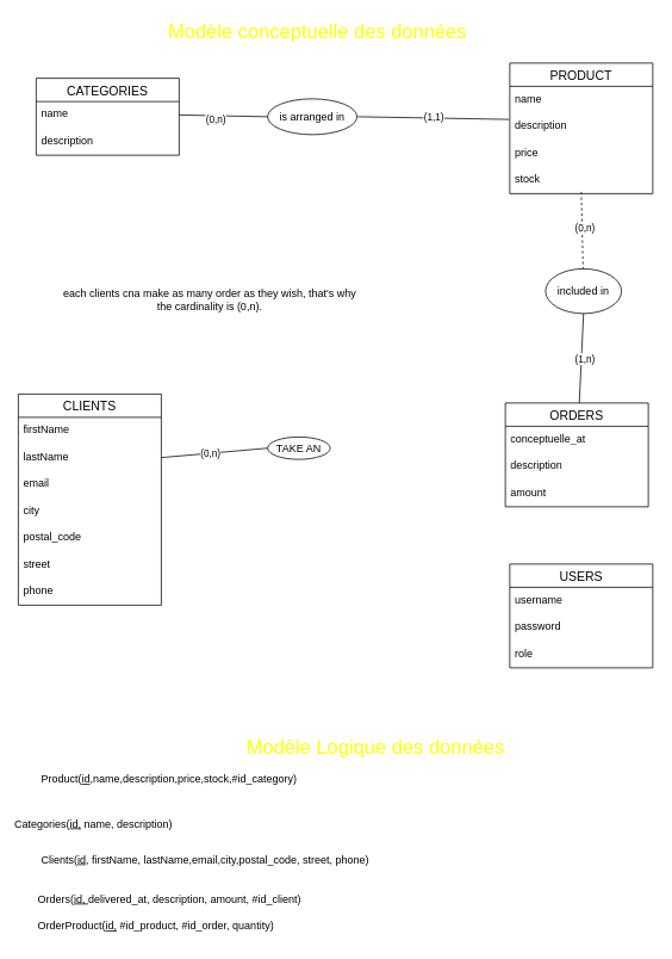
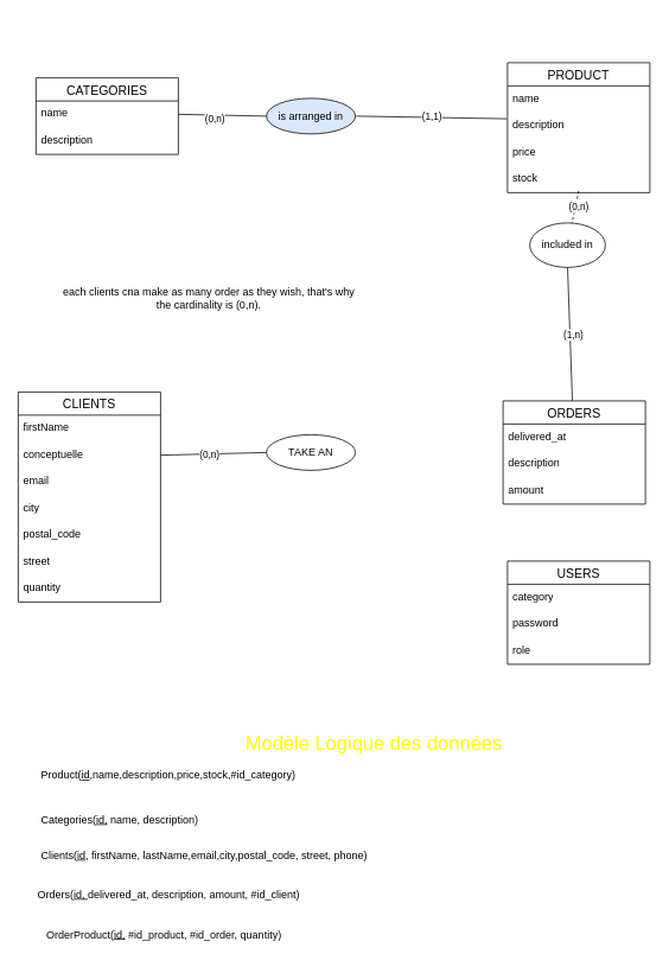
  <mxCell id="0" />
  <mxCell id="1" parent="0" />
  <mxCell id="2" value="PRODUCT" style="swimlane;fontStyle=0;childLayout=stackLayout;horizontal=1;startSize=26;horizontalStack=0;resizeParent=1;resizeParentMax=0;resizeLast=0;collapsible=1;marginBottom=0;align=center;fontSize=14;" parent="1" vertex="1"><mxGeometry x="570" y="70" width="160" height="146" as="geometry" /></mxCell>
  <mxCell id="3" value="name" style="text;strokeColor=none;fillColor=none;spacingLeft=4;spacingRight=4;overflow=hidden;rotatable=0;points=[[0,0.5],[1,0.5]];portConstraint=eastwest;fontSize=12;whiteSpace=wrap;html=1;" parent="2" vertex="1"><mxGeometry y="26" width="160" height="30" as="geometry" /></mxCell>
  <mxCell id="4" value="description" style="text;strokeColor=none;fillColor=none;spacingLeft=4;spacingRight=4;overflow=hidden;rotatable=0;points=[[0,0.5],[1,0.5]];portConstraint=eastwest;fontSize=12;whiteSpace=wrap;html=1;" parent="2" vertex="1"><mxGeometry y="56" width="160" height="30" as="geometry" /></mxCell>
  <mxCell id="5" value="price" style="text;strokeColor=none;fillColor=none;spacingLeft=4;spacingRight=4;overflow=hidden;rotatable=0;points=[[0,0.5],[1,0.5]];portConstraint=eastwest;fontSize=12;whiteSpace=wrap;html=1;" parent="2" vertex="1"><mxGeometry y="86" width="160" height="30" as="geometry" /></mxCell>
  <mxCell id="6" value="stock" style="text;strokeColor=none;fillColor=none;spacingLeft=4;spacingRight=4;overflow=hidden;rotatable=0;points=[[0,0.5],[1,0.5]];portConstraint=eastwest;fontSize=12;whiteSpace=wrap;html=1;" parent="2" vertex="1"><mxGeometry y="116" width="160" height="30" as="geometry" /></mxCell>
- <mxCell id="7" value="Modèle conceptuelle des données" style="text;html=1;align=center;verticalAlign=middle;whiteSpace=wrap;rounded=0;fontColor=#FFFF00;fontSize=22;" parent="1" vertex="1"><mxGeometry x="145" y="20" width="420" height="30" as="geometry" /></mxCell>
  <mxCell id="8" value="CATEGORIES" style="swimlane;fontStyle=0;childLayout=stackLayout;horizontal=1;startSize=26;horizontalStack=0;resizeParent=1;resizeParentMax=0;resizeLast=0;collapsible=1;marginBottom=0;align=center;fontSize=14;" parent="1" vertex="1"><mxGeometry x="40" y="87" width="160" height="86" as="geometry" /></mxCell>
  <mxCell id="9" value="name" style="text;strokeColor=none;fillColor=none;spacingLeft=4;spacingRight=4;overflow=hidden;rotatable=0;points=[[0,0.5],[1,0.5]];portConstraint=eastwest;fontSize=12;whiteSpace=wrap;html=1;" parent="8" vertex="1"><mxGeometry y="26" width="160" height="30" as="geometry" /></mxCell>
  <mxCell id="10" value="description" style="text;strokeColor=none;fillColor=none;spacingLeft=4;spacingRight=4;overflow=hidden;rotatable=0;points=[[0,0.5],[1,0.5]];portConstraint=eastwest;fontSize=12;whiteSpace=wrap;html=1;" parent="8" vertex="1"><mxGeometry y="56" width="160" height="30" as="geometry" /></mxCell>
  <mxCell id="11" value="ORDERS" style="swimlane;fontStyle=0;childLayout=stackLayout;horizontal=1;startSize=26;horizontalStack=0;resizeParent=1;resizeParentMax=0;resizeLast=0;collapsible=1;marginBottom=0;align=center;fontSize=14;" parent="1" vertex="1"><mxGeometry x="565" y="450" width="160" height="116" as="geometry" /></mxCell>
- <mxCell id="12" value="conceptuelle_at" style="text;strokeColor=none;fillColor=none;spacingLeft=4;spacingRight=4;overflow=hidden;rotatable=0;points=[[0,0.5],[1,0.5]];portConstraint=eastwest;fontSize=12;whiteSpace=wrap;html=1;" parent="11" vertex="1"><mxGeometry y="26" width="160" height="30" as="geometry" /></mxCell>
+ <mxCell id="12" value="delivered_at" style="text;strokeColor=none;fillColor=none;spacingLeft=4;spacingRight=4;overflow=hidden;rotatable=0;points=[[0,0.5],[1,0.5]];portConstraint=eastwest;fontSize=12;whiteSpace=wrap;html=1;" parent="11" vertex="1"><mxGeometry y="26" width="160" height="30" as="geometry" /></mxCell>
  <mxCell id="13" value="description" style="text;strokeColor=none;fillColor=none;spacingLeft=4;spacingRight=4;overflow=hidden;rotatable=0;points=[[0,0.5],[1,0.5]];portConstraint=eastwest;fontSize=12;whiteSpace=wrap;html=1;" parent="11" vertex="1"><mxGeometry y="56" width="160" height="30" as="geometry" /></mxCell>
  <mxCell id="14" value="amount" style="text;strokeColor=none;fillColor=none;spacingLeft=4;spacingRight=4;overflow=hidden;rotatable=0;points=[[0,0.5],[1,0.5]];portConstraint=eastwest;fontSize=12;whiteSpace=wrap;html=1;" parent="11" vertex="1"><mxGeometry y="86" width="160" height="30" as="geometry" /></mxCell>
- <mxCell id="15" value="TAKE AN" style="ellipse;whiteSpace=wrap;html=1;align=center;fontStyle=0;" parent="1" vertex="1"><mxGeometry x="299" y="488" width="70" height="25" as="geometry" /></mxCell>
+ <mxCell id="15" value="TAKE AN" style="ellipse;whiteSpace=wrap;html=1;align=center;fontStyle=0;" parent="1" vertex="1"><mxGeometry x="299" y="488" width="100" height="40" as="geometry" /></mxCell>
  <mxCell id="16" value="" style="endArrow=none;html=1;rounded=0;entryX=0;entryY=0.5;entryDx=0;entryDy=0;exitX=1;exitY=0.5;exitDx=0;exitDy=0;" parent="1" source="20" target="15" edge="1"><mxGeometry relative="1" as="geometry"><mxPoint x="150" y="429" as="sourcePoint" /><mxPoint x="275" y="330" as="targetPoint" /></mxGeometry></mxCell>
  <mxCell id="17" value="(0,n)" style="edgeLabel;html=1;align=center;verticalAlign=middle;resizable=0;points=[];" parent="16" vertex="1" connectable="0"><mxGeometry x="-0.081" relative="1" as="geometry"><mxPoint as="offset" /></mxGeometry></mxCell>
  <mxCell id="18" value="CLIENTS" style="swimlane;fontStyle=0;childLayout=stackLayout;horizontal=1;startSize=26;horizontalStack=0;resizeParent=1;resizeParentMax=0;resizeLast=0;collapsible=1;marginBottom=0;align=center;fontSize=14;" parent="1" vertex="1"><mxGeometry x="20" y="440" width="160" height="236" as="geometry" /></mxCell>
  <mxCell id="19" value="firstName&lt;span style=&quot;white-space: pre;&quot;&gt;&#09;&lt;/span&gt;" style="text;strokeColor=none;fillColor=none;spacingLeft=4;spacingRight=4;overflow=hidden;rotatable=0;points=[[0,0.5],[1,0.5]];portConstraint=eastwest;fontSize=12;whiteSpace=wrap;html=1;" parent="18" vertex="1"><mxGeometry y="26" width="160" height="30" as="geometry" /></mxCell>
- <mxCell id="20" value="lastName" style="text;strokeColor=none;fillColor=none;spacingLeft=4;spacingRight=4;overflow=hidden;rotatable=0;points=[[0,0.5],[1,0.5]];portConstraint=eastwest;fontSize=12;whiteSpace=wrap;html=1;" parent="18" vertex="1"><mxGeometry y="56" width="160" height="30" as="geometry" /></mxCell>
+ <mxCell id="20" value="conceptuelle" style="text;strokeColor=none;fillColor=none;spacingLeft=4;spacingRight=4;overflow=hidden;rotatable=0;points=[[0,0.5],[1,0.5]];portConstraint=eastwest;fontSize=12;whiteSpace=wrap;html=1;" parent="18" vertex="1"><mxGeometry y="56" width="160" height="30" as="geometry" /></mxCell>
  <mxCell id="21" value="email" style="text;strokeColor=none;fillColor=none;spacingLeft=4;spacingRight=4;overflow=hidden;rotatable=0;points=[[0,0.5],[1,0.5]];portConstraint=eastwest;fontSize=12;whiteSpace=wrap;html=1;" parent="18" vertex="1"><mxGeometry y="86" width="160" height="30" as="geometry" /></mxCell>
  <mxCell id="22" value="city" style="text;strokeColor=none;fillColor=none;spacingLeft=4;spacingRight=4;overflow=hidden;rotatable=0;points=[[0,0.5],[1,0.5]];portConstraint=eastwest;fontSize=12;whiteSpace=wrap;html=1;" parent="18" vertex="1"><mxGeometry y="116" width="160" height="30" as="geometry" /></mxCell>
  <mxCell id="23" value="postal_code" style="text;strokeColor=none;fillColor=none;spacingLeft=4;spacingRight=4;overflow=hidden;rotatable=0;points=[[0,0.5],[1,0.5]];portConstraint=eastwest;fontSize=12;whiteSpace=wrap;html=1;" parent="18" vertex="1"><mxGeometry y="146" width="160" height="30" as="geometry" /></mxCell>
  <mxCell id="24" value="street" style="text;strokeColor=none;fillColor=none;spacingLeft=4;spacingRight=4;overflow=hidden;rotatable=0;points=[[0,0.5],[1,0.5]];portConstraint=eastwest;fontSize=12;whiteSpace=wrap;html=1;" parent="18" vertex="1"><mxGeometry y="176" width="160" height="30" as="geometry" /></mxCell>
- <mxCell id="25" value="phone" style="text;strokeColor=none;fillColor=none;spacingLeft=4;spacingRight=4;overflow=hidden;rotatable=0;points=[[0,0.5],[1,0.5]];portConstraint=eastwest;fontSize=12;whiteSpace=wrap;html=1;" parent="18" vertex="1"><mxGeometry y="206" width="160" height="30" as="geometry" /></mxCell>
+ <mxCell id="25" value="quantity" style="text;strokeColor=none;fillColor=none;spacingLeft=4;spacingRight=4;overflow=hidden;rotatable=0;points=[[0,0.5],[1,0.5]];portConstraint=eastwest;fontSize=12;whiteSpace=wrap;html=1;" parent="18" vertex="1"><mxGeometry y="206" width="160" height="30" as="geometry" /></mxCell>
  <mxCell id="26" value="USERS" style="swimlane;fontStyle=0;childLayout=stackLayout;horizontal=1;startSize=26;horizontalStack=0;resizeParent=1;resizeParentMax=0;resizeLast=0;collapsible=1;marginBottom=0;align=center;fontSize=14;" parent="1" vertex="1"><mxGeometry x="570" y="630" width="160" height="116" as="geometry" /></mxCell>
- <mxCell id="27" value="username" style="text;strokeColor=none;fillColor=none;spacingLeft=4;spacingRight=4;overflow=hidden;rotatable=0;points=[[0,0.5],[1,0.5]];portConstraint=eastwest;fontSize=12;whiteSpace=wrap;html=1;" parent="26" vertex="1"><mxGeometry y="26" width="160" height="30" as="geometry" /></mxCell>
+ <mxCell id="27" value="category" style="text;strokeColor=none;fillColor=none;spacingLeft=4;spacingRight=4;overflow=hidden;rotatable=0;points=[[0,0.5],[1,0.5]];portConstraint=eastwest;fontSize=12;whiteSpace=wrap;html=1;" parent="26" vertex="1"><mxGeometry y="26" width="160" height="30" as="geometry" /></mxCell>
  <mxCell id="28" value="password" style="text;strokeColor=none;fillColor=none;spacingLeft=4;spacingRight=4;overflow=hidden;rotatable=0;points=[[0,0.5],[1,0.5]];portConstraint=eastwest;fontSize=12;whiteSpace=wrap;html=1;" parent="26" vertex="1"><mxGeometry y="56" width="160" height="30" as="geometry" /></mxCell>
  <mxCell id="29" value="role" style="text;strokeColor=none;fillColor=none;spacingLeft=4;spacingRight=4;overflow=hidden;rotatable=0;points=[[0,0.5],[1,0.5]];portConstraint=eastwest;fontSize=12;whiteSpace=wrap;html=1;" parent="26" vertex="1"><mxGeometry y="86" width="160" height="30" as="geometry" /></mxCell>
  <mxCell id="30" style="edgeStyle=orthogonalEdgeStyle;rounded=0;orthogonalLoop=1;jettySize=auto;html=1;exitX=1;exitY=0.5;exitDx=0;exitDy=0;" parent="26" source="27" target="27" edge="1"><mxGeometry relative="1" as="geometry" /></mxCell>
  <mxCell id="31" value="Modèle Logique des données" style="text;html=1;align=center;verticalAlign=middle;whiteSpace=wrap;rounded=0;fontColor=#FFFF00;fontSize=22;" parent="1" vertex="1"><mxGeometry x="210" y="820" width="420" height="30" as="geometry" /></mxCell>
  <mxCell id="32" value="Product(&lt;u&gt;id&lt;/u&gt;,name,description,price,stock,#id_category)" style="text;html=1;strokeColor=none;fillColor=none;align=left;verticalAlign=middle;whiteSpace=wrap;rounded=0;" parent="1" vertex="1"><mxGeometry x="44" y="856" width="380" height="30" as="geometry" /></mxCell>
- <mxCell id="33" value="Categories(&lt;u&gt;id,&lt;/u&gt;&amp;nbsp;name, description)" style="text;html=1;strokeColor=none;fillColor=none;align=left;verticalAlign=middle;whiteSpace=wrap;rounded=0;" parent="1" vertex="1"><mxGeometry x="14" y="906" width="380" height="30" as="geometry" /></mxCell>
+ <mxCell id="33" value="Categories(&lt;u&gt;id,&lt;/u&gt;&amp;nbsp;name, description)" style="text;html=1;strokeColor=none;fillColor=none;align=left;verticalAlign=middle;whiteSpace=wrap;rounded=0;" parent="1" vertex="1"><mxGeometry x="44" y="906" width="380" height="30" as="geometry" /></mxCell>
  <mxCell id="34" value="Clients(&lt;u&gt;id&lt;/u&gt;, firstName, lastName,email,city,postal_code, street, phone)" style="text;html=1;strokeColor=none;fillColor=none;align=left;verticalAlign=middle;whiteSpace=wrap;rounded=0;" parent="1" vertex="1"><mxGeometry x="44" y="946" width="380" height="30" as="geometry" /></mxCell>
  <mxCell id="35" value="Orders(&lt;u&gt;id, &lt;/u&gt;delivered_at, description, amount, #id_client)" style="text;html=1;strokeColor=none;fillColor=none;align=left;verticalAlign=middle;whiteSpace=wrap;rounded=0;" parent="1" vertex="1"><mxGeometry x="40" y="990" width="380" height="30" as="geometry" /></mxCell>
  <mxCell id="36" value="each clients cna make as many order as they wish, that's why the cardinality is (0,n)." style="text;html=1;strokeColor=none;fillColor=none;align=center;verticalAlign=middle;whiteSpace=wrap;rounded=0;" parent="1" vertex="1"><mxGeometry x="61.5" y="320" width="345" height="30" as="geometry" /></mxCell>
- <mxCell id="37" value="is arranged in" style="ellipse;whiteSpace=wrap;html=1;align=center;fontStyle=0;rotation=0;" parent="1" vertex="1"><mxGeometry x="299" y="110" width="100" height="40" as="geometry" /></mxCell>
+ <mxCell id="37" value="is arranged in" style="ellipse;whiteSpace=wrap;html=1;align=center;fontStyle=0;rotation=0;fillColor=#dae8fc;" parent="1" vertex="1"><mxGeometry x="299" y="110" width="100" height="40" as="geometry" /></mxCell>
  <mxCell id="38" value="" style="endArrow=none;html=1;rounded=0;entryX=-0.006;entryY=0.233;entryDx=0;entryDy=0;entryPerimeter=0;" parent="1" target="4" edge="1"><mxGeometry width="50" height="50" relative="1" as="geometry"><mxPoint x="400" y="130" as="sourcePoint" /><mxPoint x="550" y="380" as="targetPoint" /></mxGeometry></mxCell>
  <mxCell id="39" value="(1,1)" style="edgeLabel;html=1;align=center;verticalAlign=middle;resizable=0;points=[];" parent="38" vertex="1" connectable="0"><mxGeometry x="-0.01" y="1" relative="1" as="geometry"><mxPoint as="offset" /></mxGeometry></mxCell>
  <mxCell id="40" value="" style="endArrow=none;html=1;rounded=0;exitX=1;exitY=0.5;exitDx=0;exitDy=0;entryX=0;entryY=0.5;entryDx=0;entryDy=0;" parent="1" source="9" target="37" edge="1"><mxGeometry width="50" height="50" relative="1" as="geometry"><mxPoint x="500" y="430" as="sourcePoint" /><mxPoint x="550" y="380" as="targetPoint" /></mxGeometry></mxCell>
  <mxCell id="41" value="(0,n)" style="edgeLabel;html=1;align=center;verticalAlign=middle;resizable=0;points=[];" parent="40" vertex="1" connectable="0"><mxGeometry x="-0.166" y="-4" relative="1" as="geometry"><mxPoint as="offset" /></mxGeometry></mxCell>
- <mxCell id="42" value="included in" style="ellipse;whiteSpace=wrap;html=1;" parent="1" vertex="1"><mxGeometry x="610" y="300" width="85" height="50" as="geometry" /></mxCell>
+ <mxCell id="42" value="included in" style="ellipse;whiteSpace=wrap;html=1;" parent="1" vertex="1"><mxGeometry x="595" y="250" width="85" height="50" as="geometry" /></mxCell>
  <mxCell id="43" value="" style="endArrow=none;html=1;rounded=0;entryX=0.5;entryY=1;entryDx=0;entryDy=0;" parent="1" source="11" target="42" edge="1"><mxGeometry width="50" height="50" relative="1" as="geometry"><mxPoint x="330" y="430" as="sourcePoint" /><mxPoint x="380" y="380" as="targetPoint" /></mxGeometry></mxCell>
  <mxCell id="44" value="(1,n)" style="edgeLabel;html=1;align=center;verticalAlign=middle;resizable=0;points=[];" parent="43" vertex="1" connectable="0"><mxGeometry x="-0.009" y="-3" relative="1" as="geometry"><mxPoint as="offset" /></mxGeometry></mxCell>
  <mxCell id="45" value="" style="endArrow=none;html=1;rounded=0;exitX=0.5;exitY=0.933;exitDx=0;exitDy=0;exitPerimeter=0;dashed=1;" parent="1" source="6" target="42" edge="1"><mxGeometry width="50" height="50" relative="1" as="geometry"><mxPoint x="330" y="430" as="sourcePoint" /><mxPoint x="380" y="380" as="targetPoint" /></mxGeometry></mxCell>
  <mxCell id="46" value="(0,n)" style="edgeLabel;html=1;align=center;verticalAlign=middle;resizable=0;points=[];" parent="45" vertex="1" connectable="0"><mxGeometry x="-0.068" y="3" relative="1" as="geometry"><mxPoint as="offset" /></mxGeometry></mxCell>
- <mxCell id="47" value="OrderProduct(&lt;u&gt;id,&lt;/u&gt;&amp;nbsp;#id_product, #id_order, quantity)" style="text;html=1;strokeColor=none;fillColor=none;align=left;verticalAlign=middle;whiteSpace=wrap;rounded=0;" vertex="1" parent="1"><mxGeometry x="40" y="1020" width="380" height="30" as="geometry" /></mxCell>
+ <mxCell id="47" value="OrderProduct(&lt;u&gt;id,&lt;/u&gt;&amp;nbsp;#id_product, #id_order, quantity)" style="text;html=1;strokeColor=none;fillColor=none;align=left;verticalAlign=middle;whiteSpace=wrap;rounded=0;" vertex="1" parent="1"><mxGeometry x="50" y="1035" width="380" height="30" as="geometry" /></mxCell>
